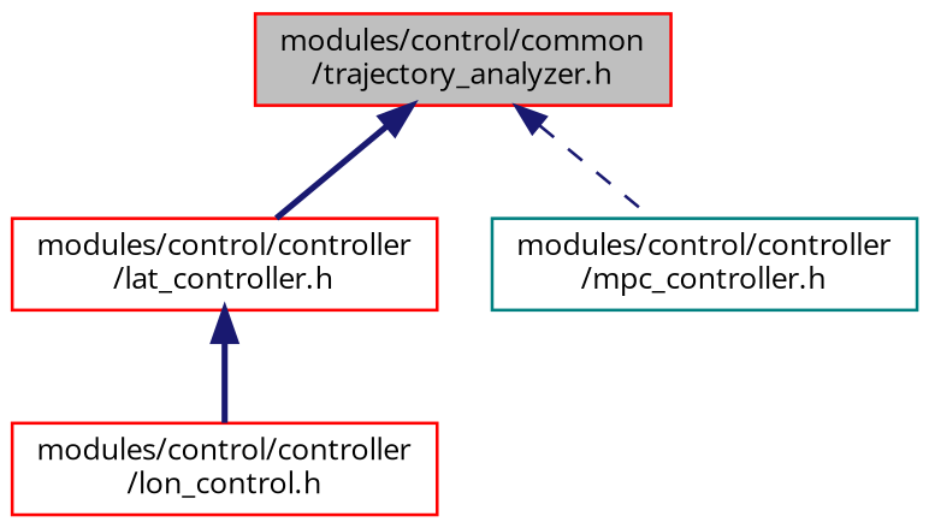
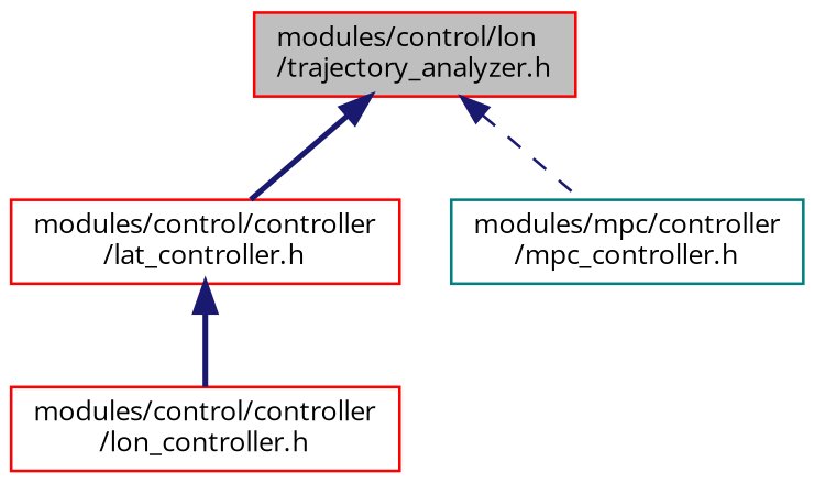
  digraph {
    fontname="Open Sans"
    node [color=red fillcolor=white fontname="Open Sans" fontsize=10 shape=record style=filled]
    edge [color=midnightblue dir=back fontname="Open Sans" fontsize=10 labelfontname=Helvetica labelfontsize=10 style=bold]
-   n1 [fillcolor=grey75 fontcolor=black height=0.2 label="modules/control/common\l/trajectory_analyzer.h" width=0.4]
+   n1 [fillcolor=grey75 fontcolor=black height=0.2 label="modules/control/lon\l/trajectory_analyzer.h" width=0.4]
    n2 [height=0.2 label="modules/control/controller\l/lat_controller.h" width=0.4]
-   n3 [color=teal height=0.2 label="modules/control/controller\l/mpc_controller.h" width=0.4]
-   n4 [height=0.2 label="modules/control/controller\l/lon_control.h" width=0.4]
+   n3 [color=teal height=0.2 label="modules/mpc/controller\l/mpc_controller.h" width=0.4]
+   n4 [height=0.2 label="modules/control/controller\l/lon_controller.h" width=0.4]
    n1 -> n2
    n1 -> n3 [style=dashed]
    n2 -> n4
  }
